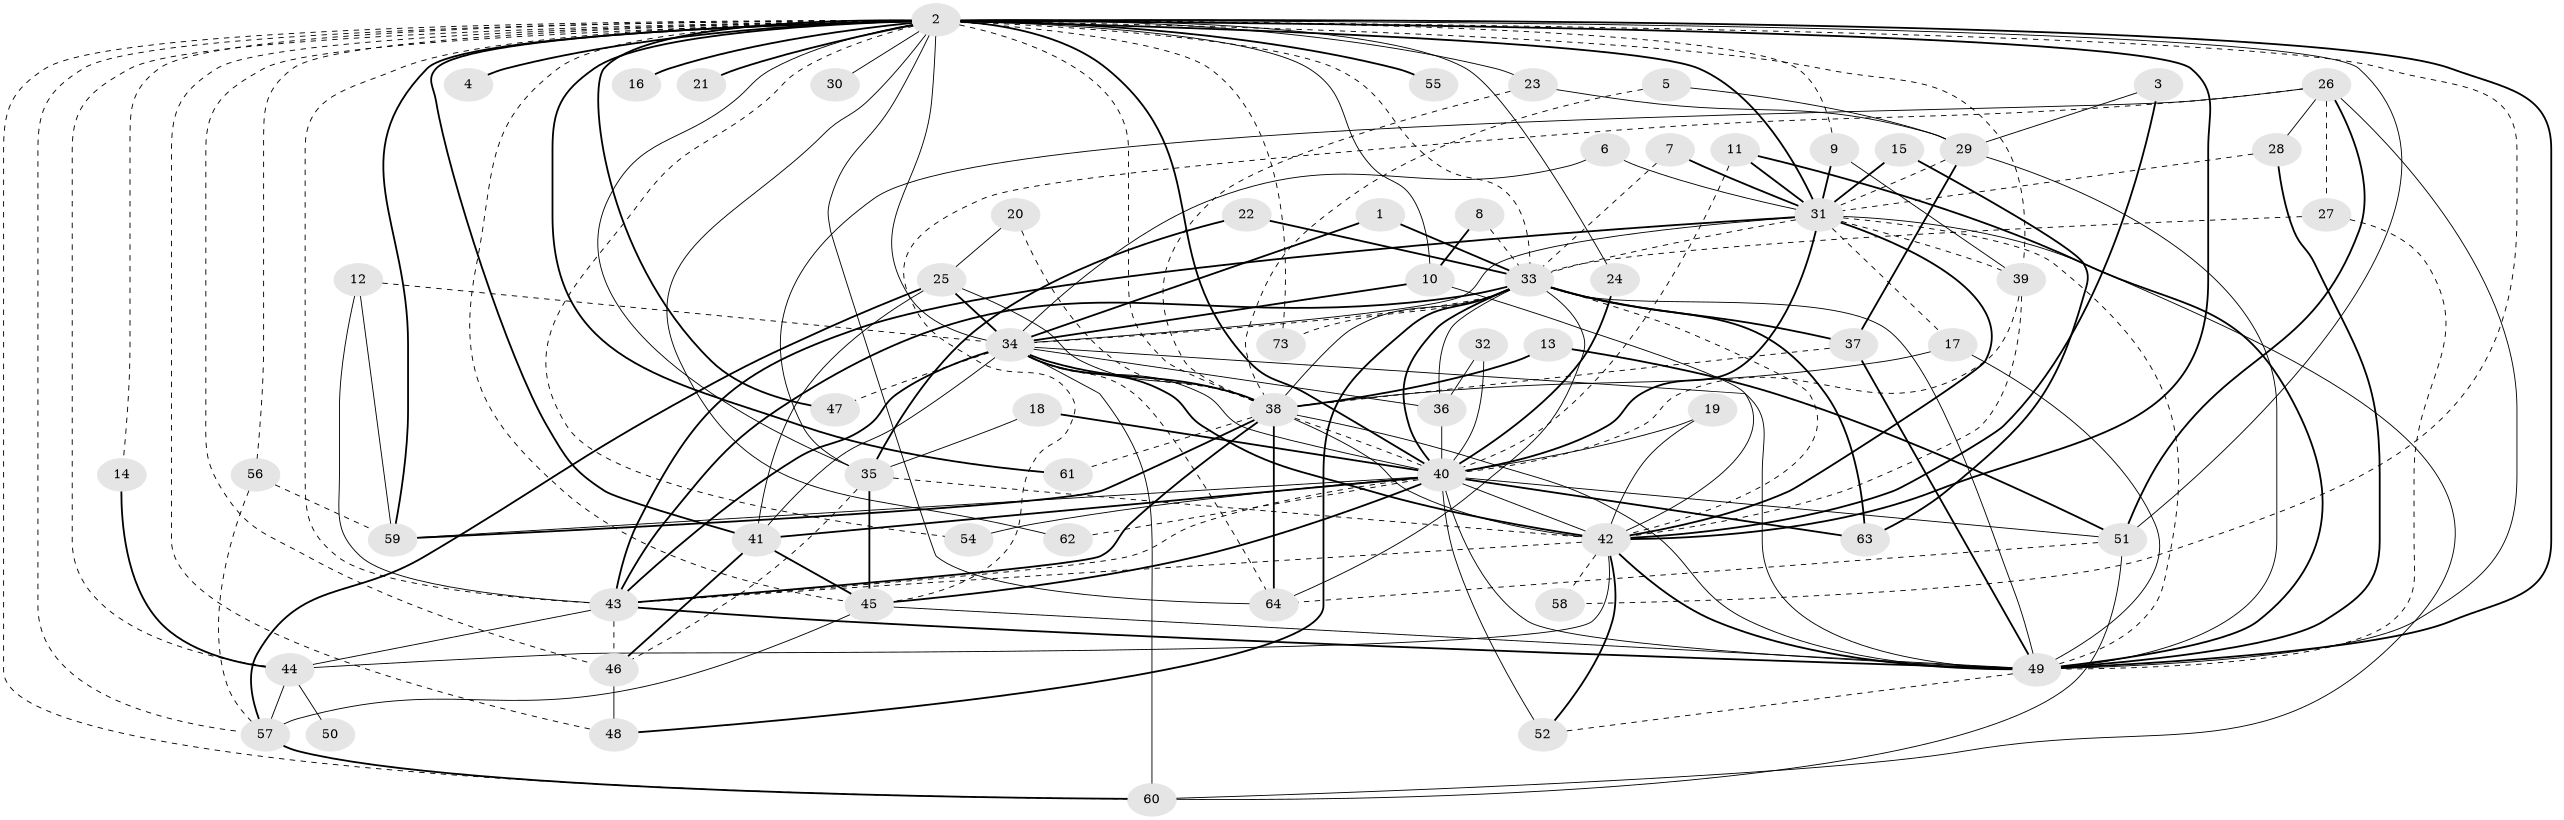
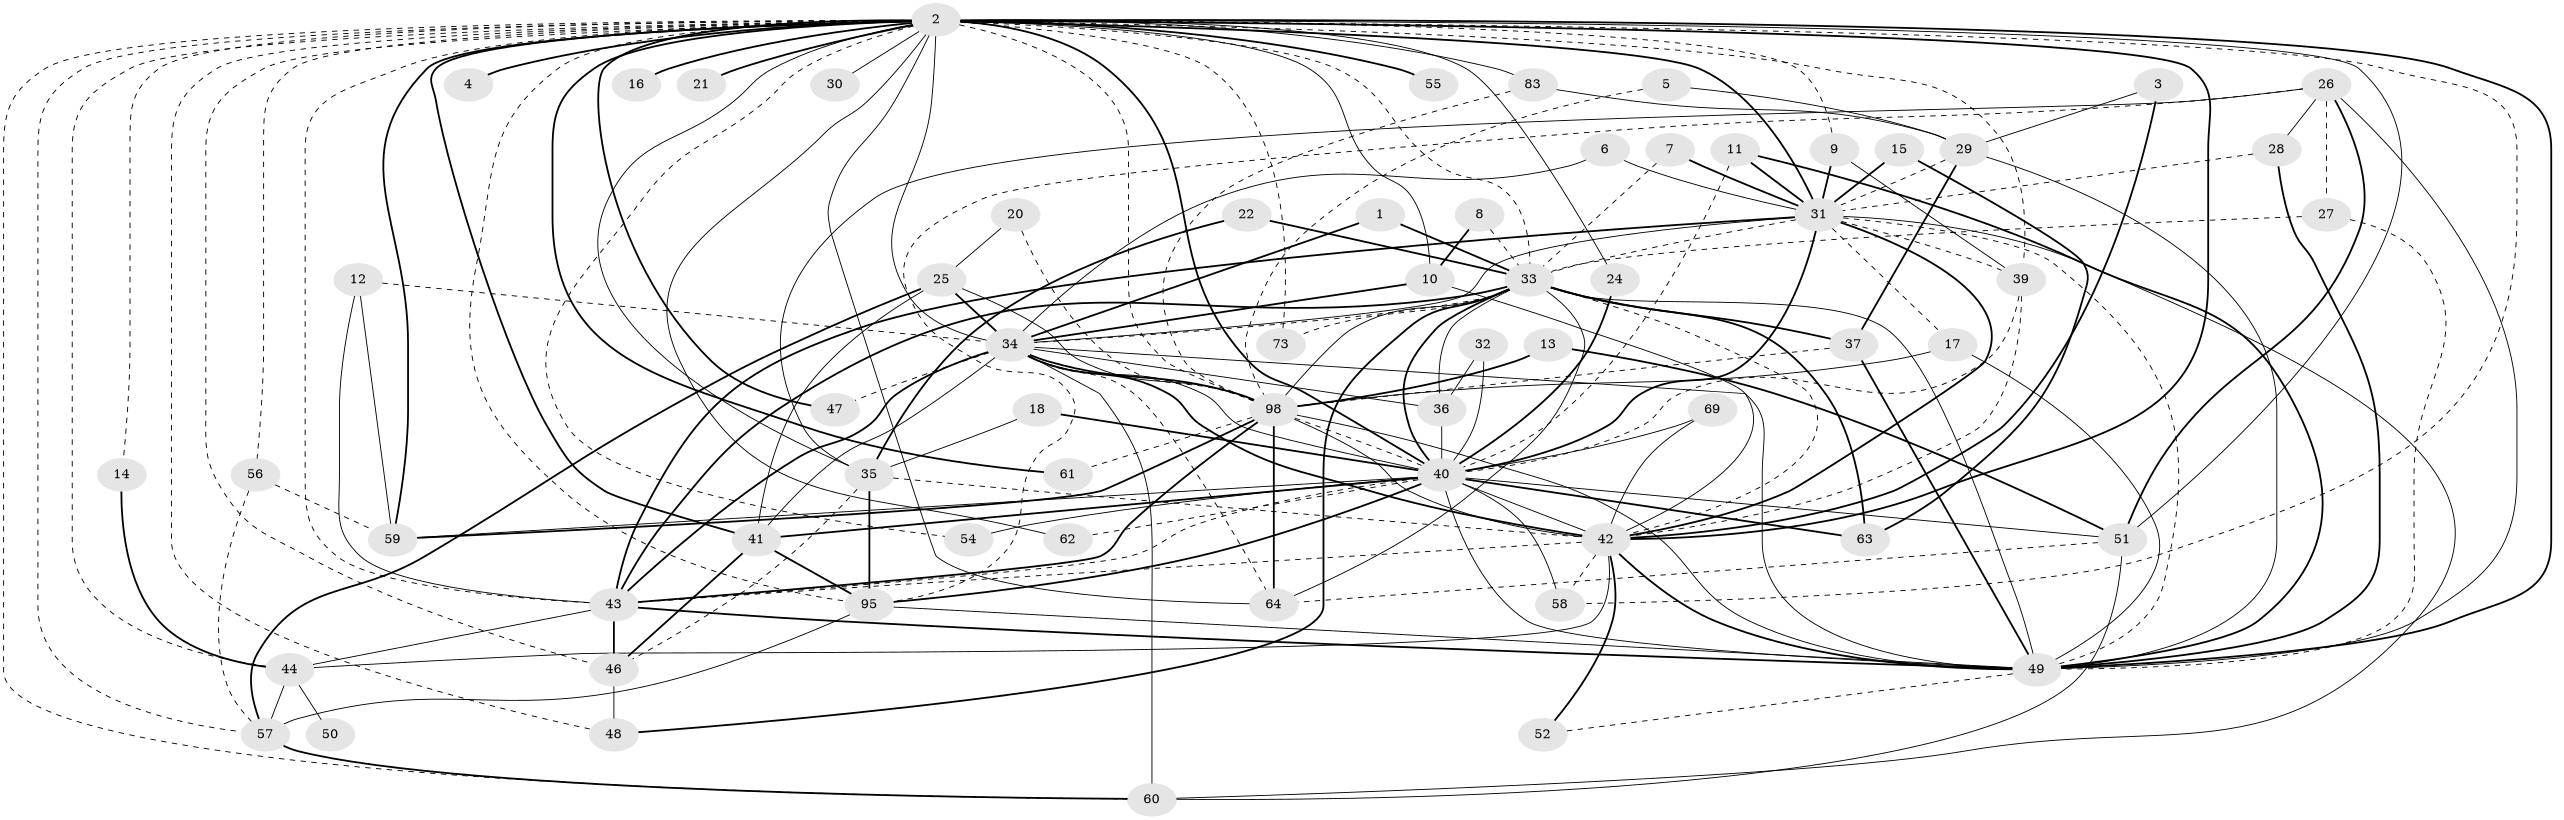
  graph {
    node [color=gray90 style=filled]
    edge [style=bold weight=1.0]
    1
    33
    34
-   38
+   38 [label=98]
    40
    42
    43
    48
    49
    n10 [label=73]
    64
    37
    36
    63
    41
    47
    60
    2
    4
    9
    10
    14
    16
    21
-   23
+   23 [label=83]
    24
    30
    31
    35
    39
    44
-   45
+   45 [label=95]
    46
    51
    54
    55
    56
    57
    58
    59
    61
    62
    29
    27
    17
    52
    50
    3
    5
    6
    7
    8
    11
    12
    13
    15
    18
-   19
+   19 [label=69]
    20
    25
    22
    26
    28
    32
    1 -- 33
    1 -- 34
    33 -- 34 [style=dashed]
    33 -- 38 [style=solid]
    33 -- 40
    33 -- 42 [style=dashed]
    33 -- 43
    33 -- 48
    33 -- 49 [style=solid weight=2.0]
    33 -- n10 [style=dashed]
    33 -- 64 [style=solid]
    33 -- 37
    33 -- 36 [style=solid weight=2.0]
    33 -- 63
    34 -- 38
    34 -- 40 [style=solid weight=2.0]
    34 -- 42 [weight=3.0]
    34 -- 43
    34 -- 49 [style=solid weight=3.0]
    34 -- 64 [style=dashed]
    34 -- 36 [style=solid]
    34 -- 41 [style=solid]
    34 -- 47 [style=dashed]
    34 -- 60 [style=solid]
    38 -- 40 [style=dashed]
    38 -- 42 [style=solid weight=3.0]
    38 -- 43
    38 -- 49 [style=solid]
    38 -- 64
    38 -- 59
    38 -- 61 [style=dashed]
    40 -- 42 [style=solid]
    40 -- 43 [style=dashed]
    40 -- 49 [style=solid weight=2.0]
    40 -- 63
    40 -- 41
    40 -- 45
    40 -- 51 [style=solid weight=2.0]
    40 -- 54 [style=solid]
-   40 -- 52 [style=solid weight=2.0]
+   40 -- 58 [style=solid weight=2.0]
    40 -- 59 [style=solid weight=2.0]
    40 -- 62 [style=dashed]
    42 -- 43 [style=dashed]
    42 -- 49
    42 -- 44 [style=solid]
    42 -- 58 [style=dashed]
    42 -- 52
    43 -- 49
    43 -- 44 [style=solid]
-   43 -- 46 [style=dashed weight=2.0]
+   43 -- 46 [weight=2.0]
    49 -- 52 [style=dashed]
    37 -- 38 [style=dashed]
    37 -- 49
    36 -- 40 [style=solid weight=2.0]
    41 -- 45
    41 -- 46
    2 -- 33 [style=dashed weight=2.0]
    2 -- 34 [style=solid weight=2.0]
    2 -- 38 [style=dashed weight=2.0]
    2 -- 40 [weight=2.0]
    2 -- 42 [weight=2.0]
    2 -- 43 [style=dashed weight=2.0]
    2 -- 48 [style=dashed]
    2 -- 49 [weight=2.0]
    2 -- n10 [style=dashed]
    2 -- 64 [style=solid]
    2 -- 41
    2 -- 47
    2 -- 60 [style=dashed]
    2 -- 4
    2 -- 9 [style=dashed]
    2 -- 10 [style=solid weight=2.0]
    2 -- 14 [style=dashed]
    2 -- 16
    2 -- 21 [weight=2.0]
    2 -- 23 [style=solid]
    2 -- 24 [style=solid]
    2 -- 30 [style=solid weight=2.0]
    2 -- 31 [weight=2.0]
    2 -- 35 [style=solid]
    2 -- 39 [style=dashed]
    2 -- 44 [style=dashed]
    2 -- 45 [style=dashed]
    2 -- 46 [style=dashed weight=2.0]
    2 -- 51 [style=solid weight=2.0]
    2 -- 54 [style=dashed]
    2 -- 55
    2 -- 56 [style=dashed]
    2 -- 57 [style=dashed]
    2 -- 58 [style=dashed]
    2 -- 59
    2 -- 61
    2 -- 62 [style=solid]
    9 -- 31
    9 -- 39 [style=solid]
    10 -- 34
    10 -- 42 [style=solid]
    14 -- 44
    23 -- 38 [style=dashed]
    23 -- 29 [style=solid]
    24 -- 40
    31 -- 33 [style=dashed]
    31 -- 34 [style=solid]
    31 -- 40
    31 -- 42
    31 -- 43
    31 -- 49 [style=dashed]
    31 -- 60 [style=solid]
    31 -- 39 [style=dashed]
    31 -- 17 [style=dashed]
    35 -- 42 [style=dashed weight=2.0]
    35 -- 45 [weight=2.0]
    35 -- 46 [style=dashed]
    39 -- 40 [style=dashed]
    39 -- 42 [style=dashed]
    44 -- 57 [style=solid weight=2.0]
    44 -- 50 [style=solid]
    45 -- 49 [style=solid]
    45 -- 57 [style=solid]
    46 -- 48 [style=solid]
    51 -- 64 [style=dashed]
    51 -- 60 [style=solid]
    56 -- 57 [style=dashed]
    56 -- 59 [style=dashed]
    57 -- 60
    29 -- 49 [style=solid]
    29 -- 37
    29 -- 31 [style=dashed]
    27 -- 33 [style=dashed]
    27 -- 49 [style=dashed]
    17 -- 38 [style=solid]
    17 -- 49 [style=solid]
    3 -- 42
    3 -- 29 [style=solid]
    5 -- 38 [style=dashed]
    5 -- 29 [style=solid]
    6 -- 34 [style=solid]
    6 -- 31 [style=solid]
    7 -- 33 [style=dashed]
    7 -- 31
    8 -- 33 [style=dashed]
    8 -- 10
    11 -- 40 [style=dashed]
    11 -- 49
    11 -- 31
    12 -- 34 [style=dashed]
    12 -- 43 [style=solid]
    12 -- 59 [style=solid]
    13 -- 38
    13 -- 51
    15 -- 63
    15 -- 31
    18 -- 40
    18 -- 35 [style=solid]
    19 -- 40 [style=solid]
    19 -- 42 [style=solid]
    20 -- 38 [style=dashed]
    20 -- 25 [style=solid]
    25 -- 34
    25 -- 38 [style=solid]
    25 -- 41 [style=solid]
    25 -- 57
    22 -- 33
    22 -- 35
    26 -- 49 [style=solid weight=2.0]
    26 -- 35 [style=solid]
    26 -- 45 [style=dashed]
    26 -- 51
    26 -- 27 [style=dashed]
    26 -- 28 [style=solid]
    28 -- 49
    28 -- 31 [style=dashed]
    32 -- 40 [style=solid]
    32 -- 36 [style=solid]
  }
